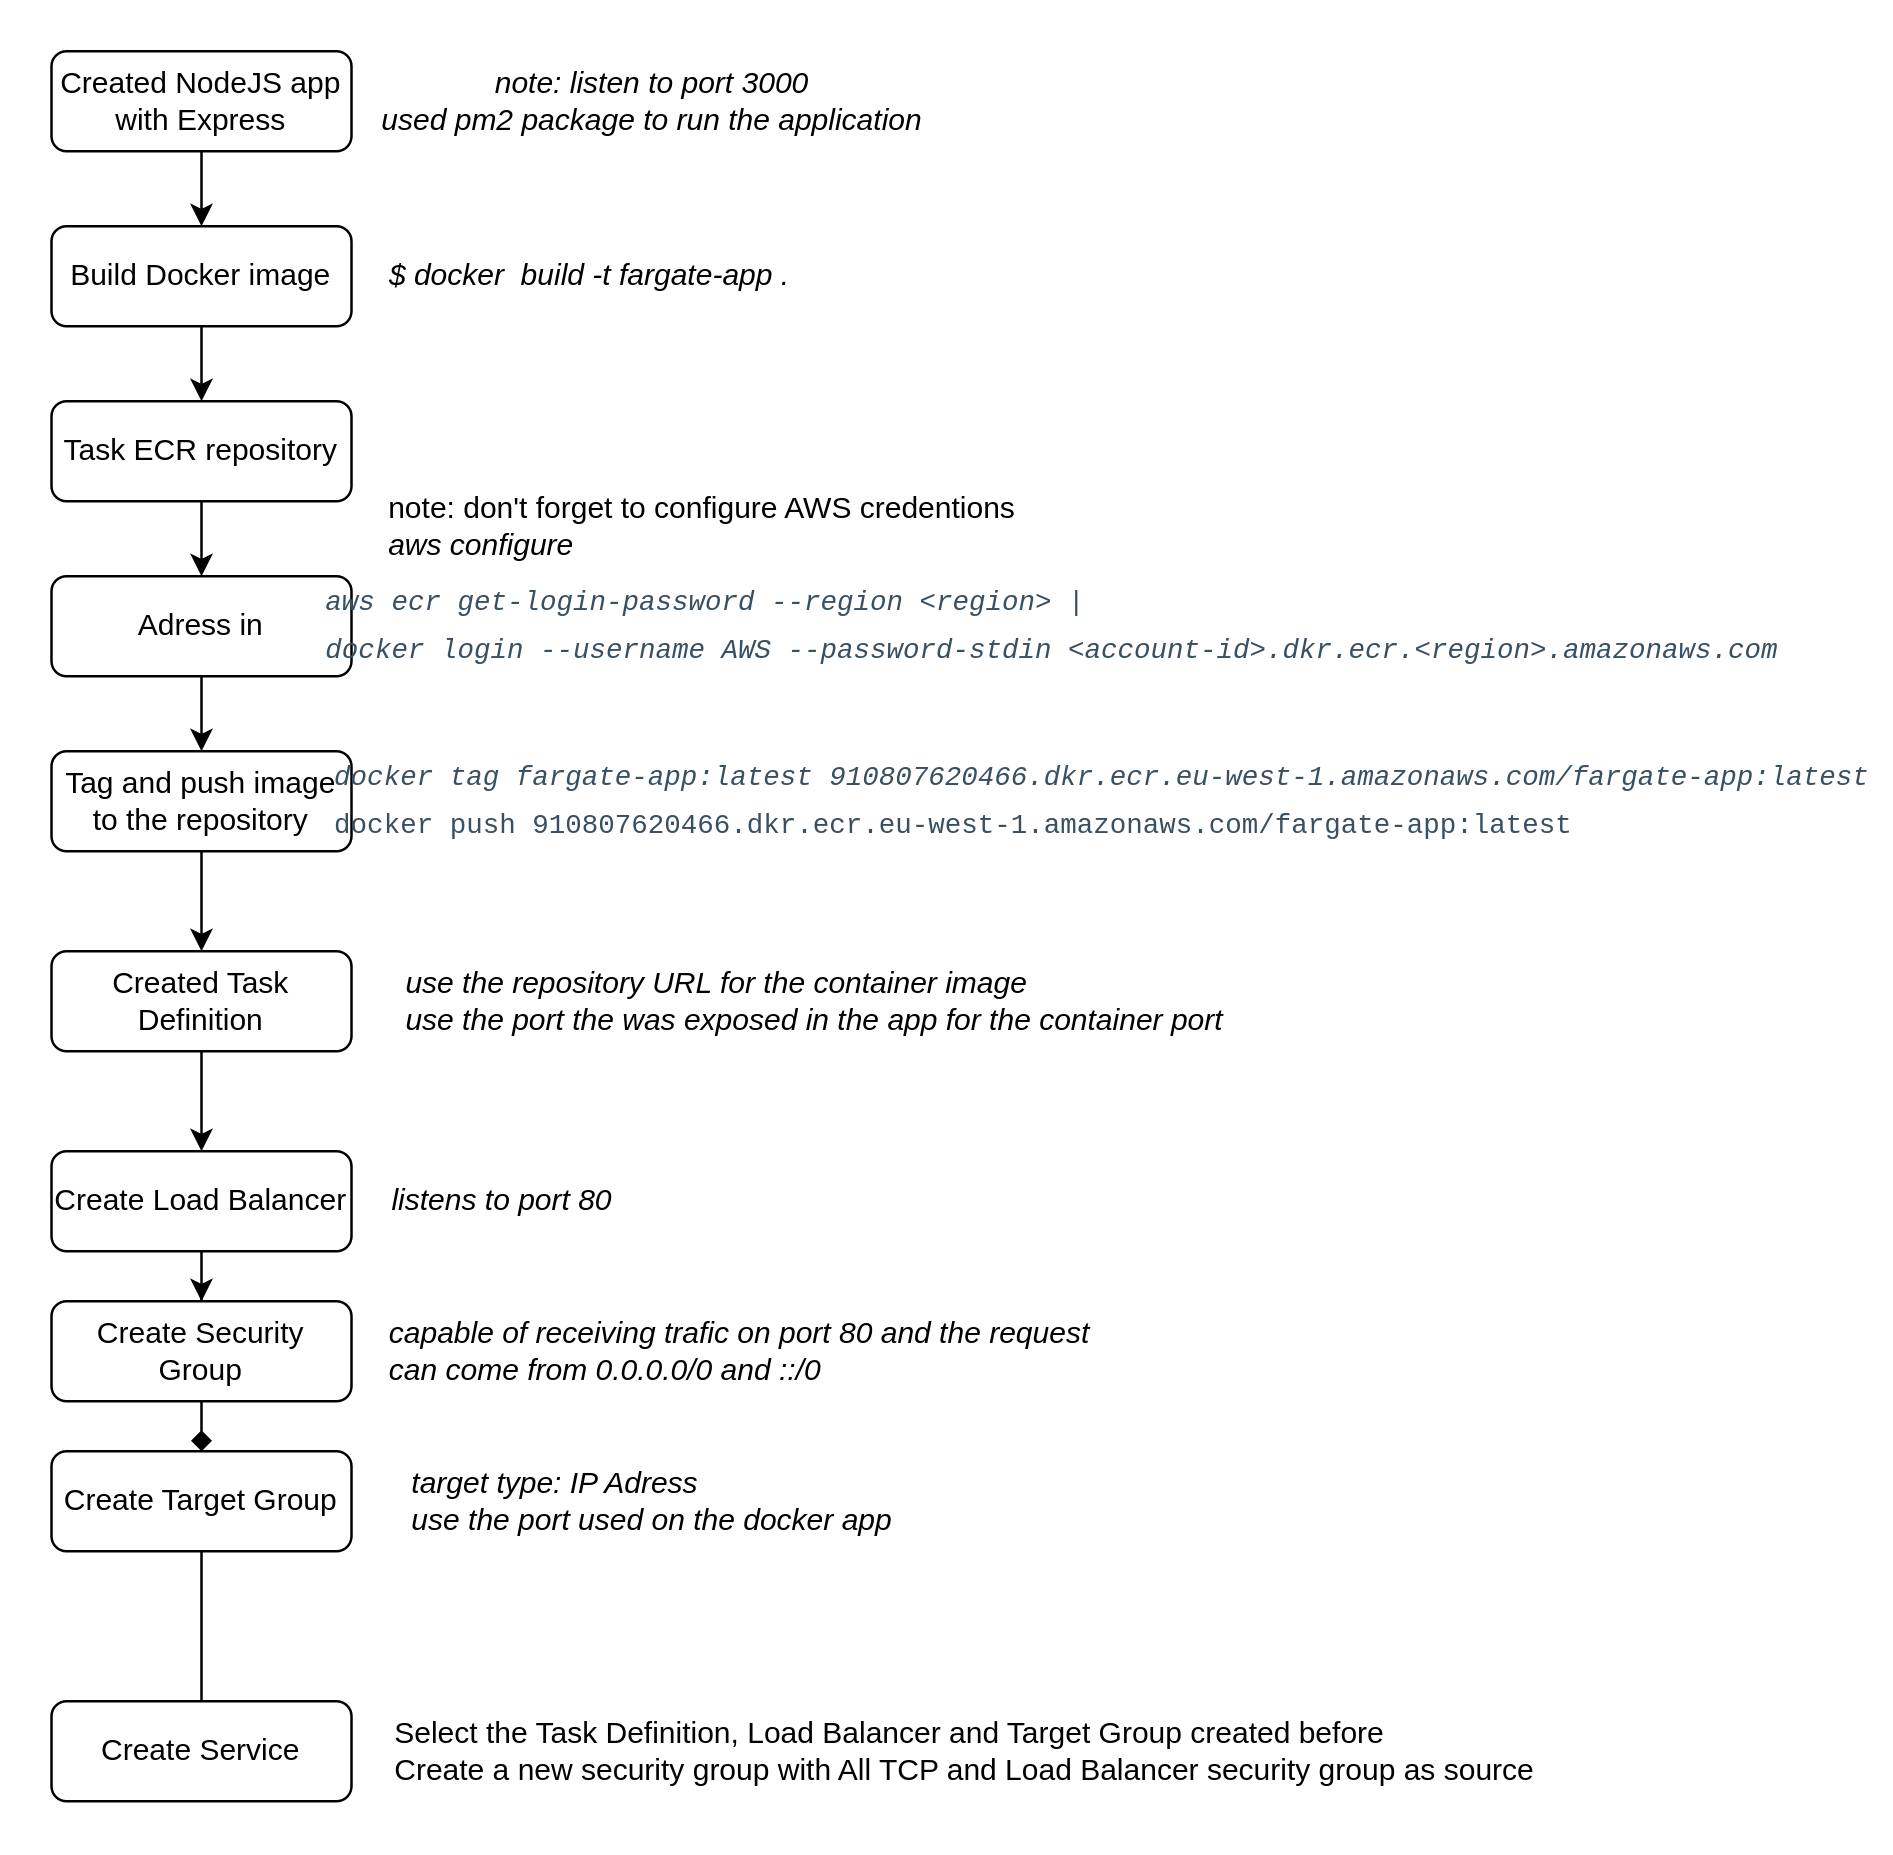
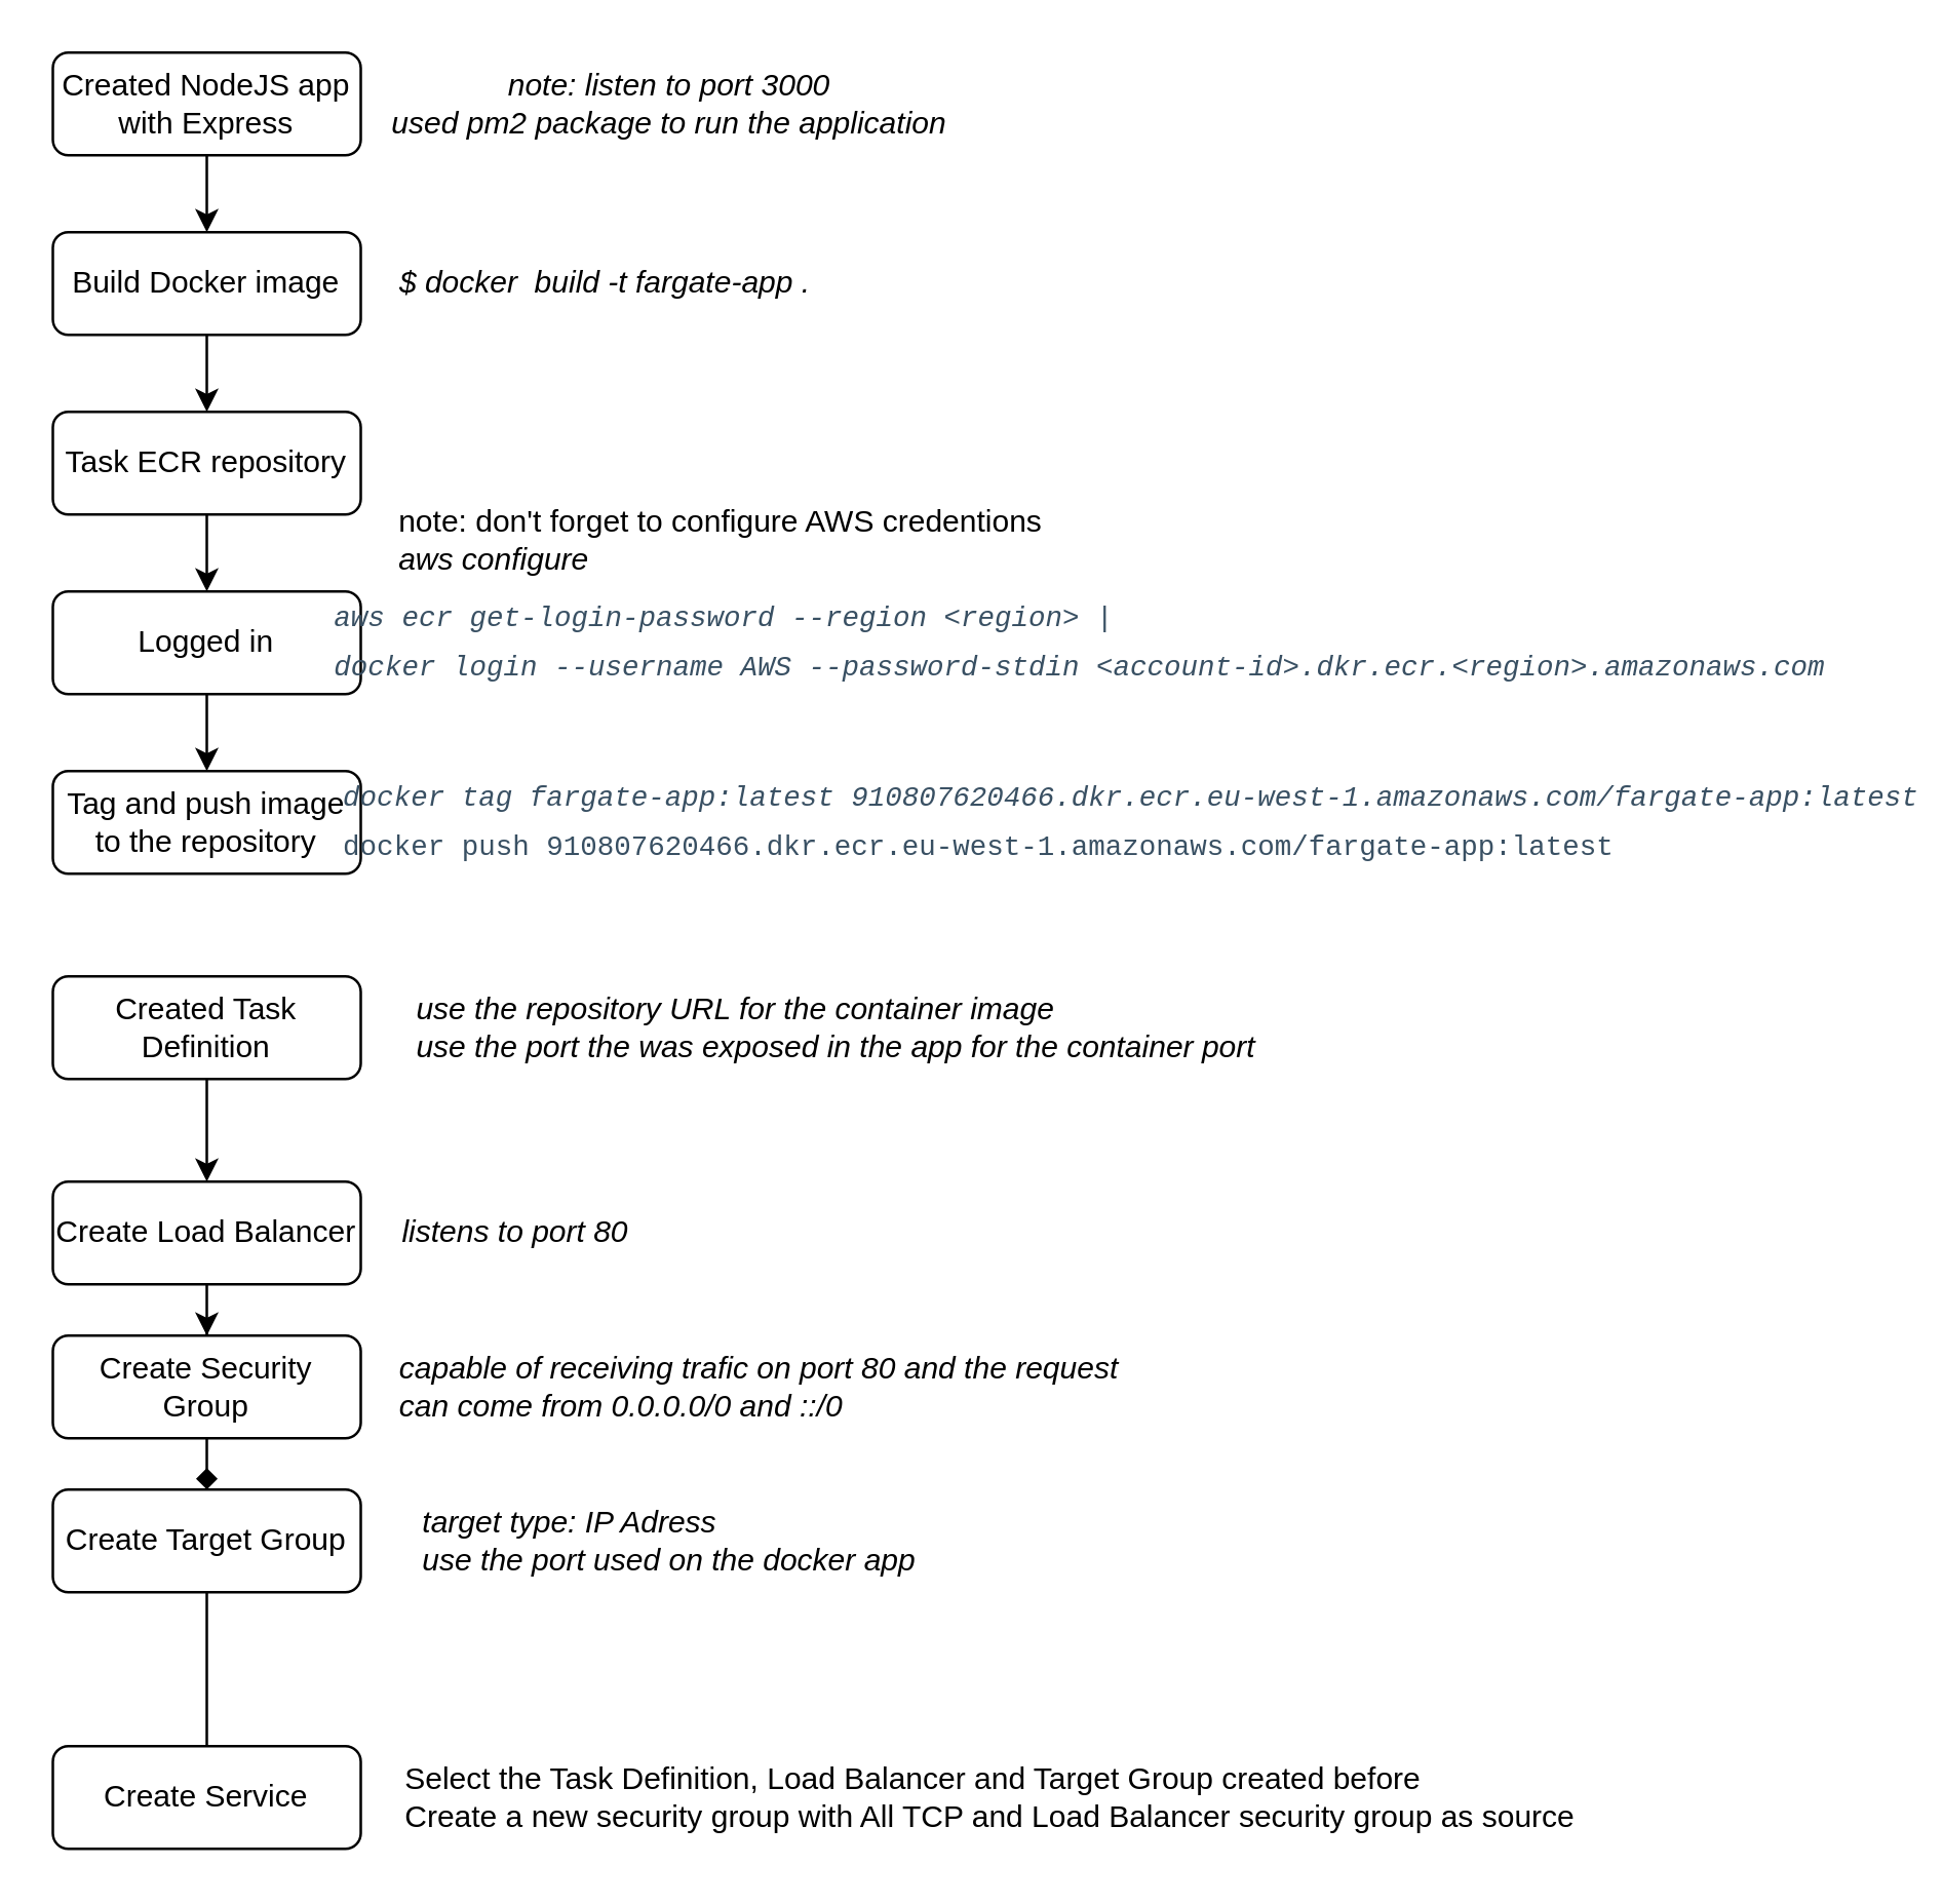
  <mxCell id="0" />
  <mxCell id="1" parent="0" />
  <mxCell id="2" value="" style="edgeStyle=orthogonalEdgeStyle;rounded=0;orthogonalLoop=1;jettySize=auto;html=1;" parent="1" source="3" target="6" edge="1"><mxGeometry relative="1" as="geometry" /></mxCell>
  <mxCell id="3" value="Created NodeJS app with Express" style="rounded=1;whiteSpace=wrap;html=1;fontSize=12;glass=0;strokeWidth=1;shadow=0;" parent="1" vertex="1"><mxGeometry x="20" y="20" width="120" height="40" as="geometry" /></mxCell>
  <mxCell id="4" value="&lt;i&gt;note: listen to port 3000&lt;br&gt;used pm2 package to run the application&lt;/i&gt;" style="text;html=1;align=center;verticalAlign=middle;resizable=0;points=[];autosize=1;strokeColor=none;fillColor=none;" parent="1" vertex="1"><mxGeometry x="140" y="20" width="240" height="40" as="geometry" /></mxCell>
  <mxCell id="5" value="" style="edgeStyle=orthogonalEdgeStyle;rounded=0;orthogonalLoop=1;jettySize=auto;html=1;" parent="1" source="6" target="8" edge="1"><mxGeometry relative="1" as="geometry" /></mxCell>
  <mxCell id="6" value="Build Docker image" style="rounded=1;whiteSpace=wrap;html=1;fontSize=12;glass=0;strokeWidth=1;shadow=0;" parent="1" vertex="1"><mxGeometry x="20" y="90" width="120" height="40" as="geometry" /></mxCell>
  <mxCell id="7" value="" style="edgeStyle=orthogonalEdgeStyle;rounded=0;orthogonalLoop=1;jettySize=auto;html=1;" parent="1" source="8" target="11" edge="1"><mxGeometry relative="1" as="geometry" /></mxCell>
  <mxCell id="8" value="Task ECR repository" style="rounded=1;whiteSpace=wrap;html=1;fontSize=12;glass=0;strokeWidth=1;shadow=0;" parent="1" vertex="1"><mxGeometry x="20" y="160" width="120" height="40" as="geometry" /></mxCell>
  <mxCell id="9" value="&lt;i&gt;$ docker&amp;nbsp; build -t fargate-app .&lt;/i&gt;" style="text;html=1;align=center;verticalAlign=middle;resizable=0;points=[];autosize=1;strokeColor=none;fillColor=none;" parent="1" vertex="1"><mxGeometry x="145" y="95" width="180" height="30" as="geometry" /></mxCell>
  <mxCell id="10" value="" style="edgeStyle=orthogonalEdgeStyle;rounded=0;orthogonalLoop=1;jettySize=auto;html=1;" parent="1" source="11" target="14" edge="1"><mxGeometry relative="1" as="geometry" /></mxCell>
- <mxCell id="11" value="Adress in" style="rounded=1;whiteSpace=wrap;html=1;fontSize=12;glass=0;strokeWidth=1;shadow=0;" parent="1" vertex="1"><mxGeometry x="20" y="230" width="120" height="40" as="geometry" /></mxCell>
+ <mxCell id="11" value="Logged in" style="rounded=1;whiteSpace=wrap;html=1;fontSize=12;glass=0;strokeWidth=1;shadow=0;" parent="1" vertex="1"><mxGeometry x="20" y="230" width="120" height="40" as="geometry" /></mxCell>
  <mxCell id="12" value="&lt;div style=&quot;color: rgb(57, 80, 99); font-family: Consolas, &amp;quot;Courier New&amp;quot;, monospace; font-size: 11px; line-height: 19px;&quot;&gt;&lt;div style=&quot;text-align: left;&quot;&gt;&lt;i style=&quot;&quot;&gt;aws ecr get-login-password --region &amp;lt;region&amp;gt; |&amp;nbsp;&lt;/i&gt;&lt;/div&gt;&lt;div style=&quot;text-align: left;&quot;&gt;&lt;i style=&quot;&quot;&gt;docker login --username AWS --password-stdin &amp;lt;account-id&amp;gt;.dkr.ecr.&amp;lt;region&amp;gt;.amazonaws.com&lt;/i&gt;&lt;/div&gt;&lt;div style=&quot;background-color: rgb(255, 255, 255);&quot;&gt;&lt;/div&gt;&lt;/div&gt;" style="text;html=1;align=center;verticalAlign=middle;resizable=0;points=[];autosize=1;strokeColor=none;fillColor=none;" parent="1" vertex="1"><mxGeometry x="140" y="225" width="560" height="50" as="geometry" /></mxCell>
- <mxCell id="13" value="" style="edgeStyle=orthogonalEdgeStyle;rounded=0;orthogonalLoop=1;jettySize=auto;html=1;" parent="1" source="14" target="18" edge="1"><mxGeometry relative="1" as="geometry" /></mxCell>
  <mxCell id="14" value="Tag and push image to the repository" style="rounded=1;whiteSpace=wrap;html=1;fontSize=12;glass=0;strokeWidth=1;shadow=0;" parent="1" vertex="1"><mxGeometry x="20" y="300" width="120" height="40" as="geometry" /></mxCell>
  <mxCell id="15" value="&lt;div style=&quot;color: rgb(57, 80, 99); font-family: Consolas, &amp;quot;Courier New&amp;quot;, monospace; line-height: 19px; font-size: 11px;&quot;&gt;&lt;div style=&quot;&quot;&gt;&lt;div style=&quot;text-align: left;&quot;&gt;&lt;i style=&quot;background-color: initial;&quot;&gt;docker tag fargate-app:latest 910807620466.dkr.ecr.eu-west-1.amazonaws.com/fargate-app:latest&lt;/i&gt;&lt;/div&gt;&lt;div style=&quot;text-align: left; line-height: 19px;&quot;&gt;docker push 910807620466.dkr.ecr.eu-west-1.amazonaws.com/fargate-app:latest&lt;/div&gt;&lt;/div&gt;&lt;div style=&quot;font-size: 14px; background-color: rgb(255, 255, 255);&quot;&gt;&lt;/div&gt;&lt;/div&gt;" style="text;html=1;align=center;verticalAlign=middle;resizable=0;points=[];autosize=1;strokeColor=none;fillColor=none;" parent="1" vertex="1"><mxGeometry x="145" y="295" width="590" height="50" as="geometry" /></mxCell>
  <mxCell id="16" value="&lt;div style=&quot;text-align: left;&quot;&gt;&lt;span style=&quot;background-color: initial;&quot;&gt;note: don't forget to configure AWS credentions&lt;/span&gt;&lt;/div&gt;&lt;i&gt;&lt;div style=&quot;text-align: left;&quot;&gt;&lt;i style=&quot;background-color: initial;&quot;&gt;aws configure&lt;/i&gt;&lt;/div&gt;&lt;/i&gt;" style="text;html=1;align=center;verticalAlign=middle;resizable=0;points=[];autosize=1;strokeColor=none;fillColor=none;" parent="1" vertex="1"><mxGeometry x="145" y="190" width="270" height="40" as="geometry" /></mxCell>
  <mxCell id="17" value="" style="edgeStyle=orthogonalEdgeStyle;rounded=0;orthogonalLoop=1;jettySize=auto;html=1;" parent="1" source="18" target="21" edge="1"><mxGeometry relative="1" as="geometry" /></mxCell>
  <mxCell id="18" value="Created Task Definition" style="rounded=1;whiteSpace=wrap;html=1;fontSize=12;glass=0;strokeWidth=1;shadow=0;" parent="1" vertex="1"><mxGeometry x="20" y="380" width="120" height="40" as="geometry" /></mxCell>
  <mxCell id="19" value="&lt;div style=&quot;text-align: left;&quot;&gt;&lt;i style=&quot;background-color: initial;&quot;&gt;use the repository URL for the container image&lt;/i&gt;&lt;/div&gt;&lt;i&gt;&lt;div style=&quot;text-align: left;&quot;&gt;&lt;i style=&quot;background-color: initial;&quot;&gt;use the port the was exposed in the app for the container port&lt;/i&gt;&lt;/div&gt;&lt;/i&gt;" style="text;html=1;align=center;verticalAlign=middle;resizable=0;points=[];autosize=1;strokeColor=none;fillColor=none;" parent="1" vertex="1"><mxGeometry x="150" y="380" width="350" height="40" as="geometry" /></mxCell>
  <mxCell id="20" value="" style="edgeStyle=orthogonalEdgeStyle;rounded=0;orthogonalLoop=1;jettySize=auto;html=1;" parent="1" source="21" target="24" edge="1"><mxGeometry relative="1" as="geometry" /></mxCell>
  <mxCell id="21" value="Create Load Balancer" style="rounded=1;whiteSpace=wrap;html=1;fontSize=12;glass=0;strokeWidth=1;shadow=0;" parent="1" vertex="1"><mxGeometry x="20" y="460" width="120" height="40" as="geometry" /></mxCell>
  <mxCell id="22" value="&lt;i&gt;listens to port 80&lt;br&gt;&lt;/i&gt;" style="text;html=1;align=center;verticalAlign=middle;resizable=0;points=[];autosize=1;strokeColor=none;fillColor=none;" parent="1" vertex="1"><mxGeometry x="145" y="465" width="110" height="30" as="geometry" /></mxCell>
  <mxCell id="23" value="" style="edgeStyle=orthogonalEdgeStyle;rounded=0;orthogonalLoop=1;jettySize=auto;html=1;endArrow=diamond;" parent="1" source="24" target="27" edge="1"><mxGeometry relative="1" as="geometry" /></mxCell>
  <mxCell id="24" value="Create Security Group" style="rounded=1;whiteSpace=wrap;html=1;fontSize=12;glass=0;strokeWidth=1;shadow=0;" parent="1" vertex="1"><mxGeometry x="20" y="520" width="120" height="40" as="geometry" /></mxCell>
  <mxCell id="25" value="&lt;div style=&quot;text-align: left;&quot;&gt;&lt;i style=&quot;background-color: initial;&quot;&gt;capable of receiving trafic on port 80 and the request&lt;/i&gt;&lt;/div&gt;&lt;i&gt;&lt;div style=&quot;text-align: left;&quot;&gt;&lt;i style=&quot;background-color: initial;&quot;&gt;can come from 0.0.0.0/0 and ::/0&lt;/i&gt;&lt;/div&gt;&lt;/i&gt;" style="text;html=1;align=center;verticalAlign=middle;resizable=0;points=[];autosize=1;strokeColor=none;fillColor=none;" parent="1" vertex="1"><mxGeometry x="145" y="520" width="300" height="40" as="geometry" /></mxCell>
  <mxCell id="26" value="" style="edgeStyle=orthogonalEdgeStyle;rounded=0;orthogonalLoop=1;jettySize=auto;html=1;endArrow=none;" parent="1" source="27" target="29" edge="1"><mxGeometry relative="1" as="geometry" /></mxCell>
  <mxCell id="27" value="Create Target Group" style="rounded=1;whiteSpace=wrap;html=1;fontSize=12;glass=0;strokeWidth=1;shadow=0;" parent="1" vertex="1"><mxGeometry x="20" y="580" width="120" height="40" as="geometry" /></mxCell>
  <mxCell id="28" value="&lt;div style=&quot;text-align: left;&quot;&gt;&lt;i style=&quot;background-color: initial;&quot;&gt;target type: IP Adress&lt;/i&gt;&lt;/div&gt;&lt;i&gt;&lt;div style=&quot;text-align: left;&quot;&gt;&lt;i style=&quot;background-color: initial;&quot;&gt;use the port used on the docker app&lt;/i&gt;&lt;/div&gt;&lt;/i&gt;" style="text;html=1;align=center;verticalAlign=middle;resizable=0;points=[];autosize=1;strokeColor=none;fillColor=none;" parent="1" vertex="1"><mxGeometry x="150" y="580" width="220" height="40" as="geometry" /></mxCell>
  <mxCell id="29" value="Create Service" style="rounded=1;whiteSpace=wrap;html=1;fontSize=12;glass=0;strokeWidth=1;shadow=0;" parent="1" vertex="1"><mxGeometry x="20" y="680" width="120" height="40" as="geometry" /></mxCell>
  <mxCell id="30" value="&lt;div style=&quot;text-align: left;&quot;&gt;&lt;span style=&quot;background-color: initial;&quot;&gt;Select the Task Definition, Load Balancer and Target Group created before&lt;/span&gt;&lt;/div&gt;&lt;div style=&quot;text-align: left;&quot;&gt;&lt;span style=&quot;background-color: initial;&quot;&gt;Create a new security group with All TCP and Load Balancer security group as source&lt;/span&gt;&lt;/div&gt;" style="text;html=1;align=center;verticalAlign=middle;resizable=0;points=[];autosize=1;strokeColor=none;fillColor=none;" parent="1" vertex="1"><mxGeometry x="145" y="680" width="480" height="40" as="geometry" /></mxCell>
